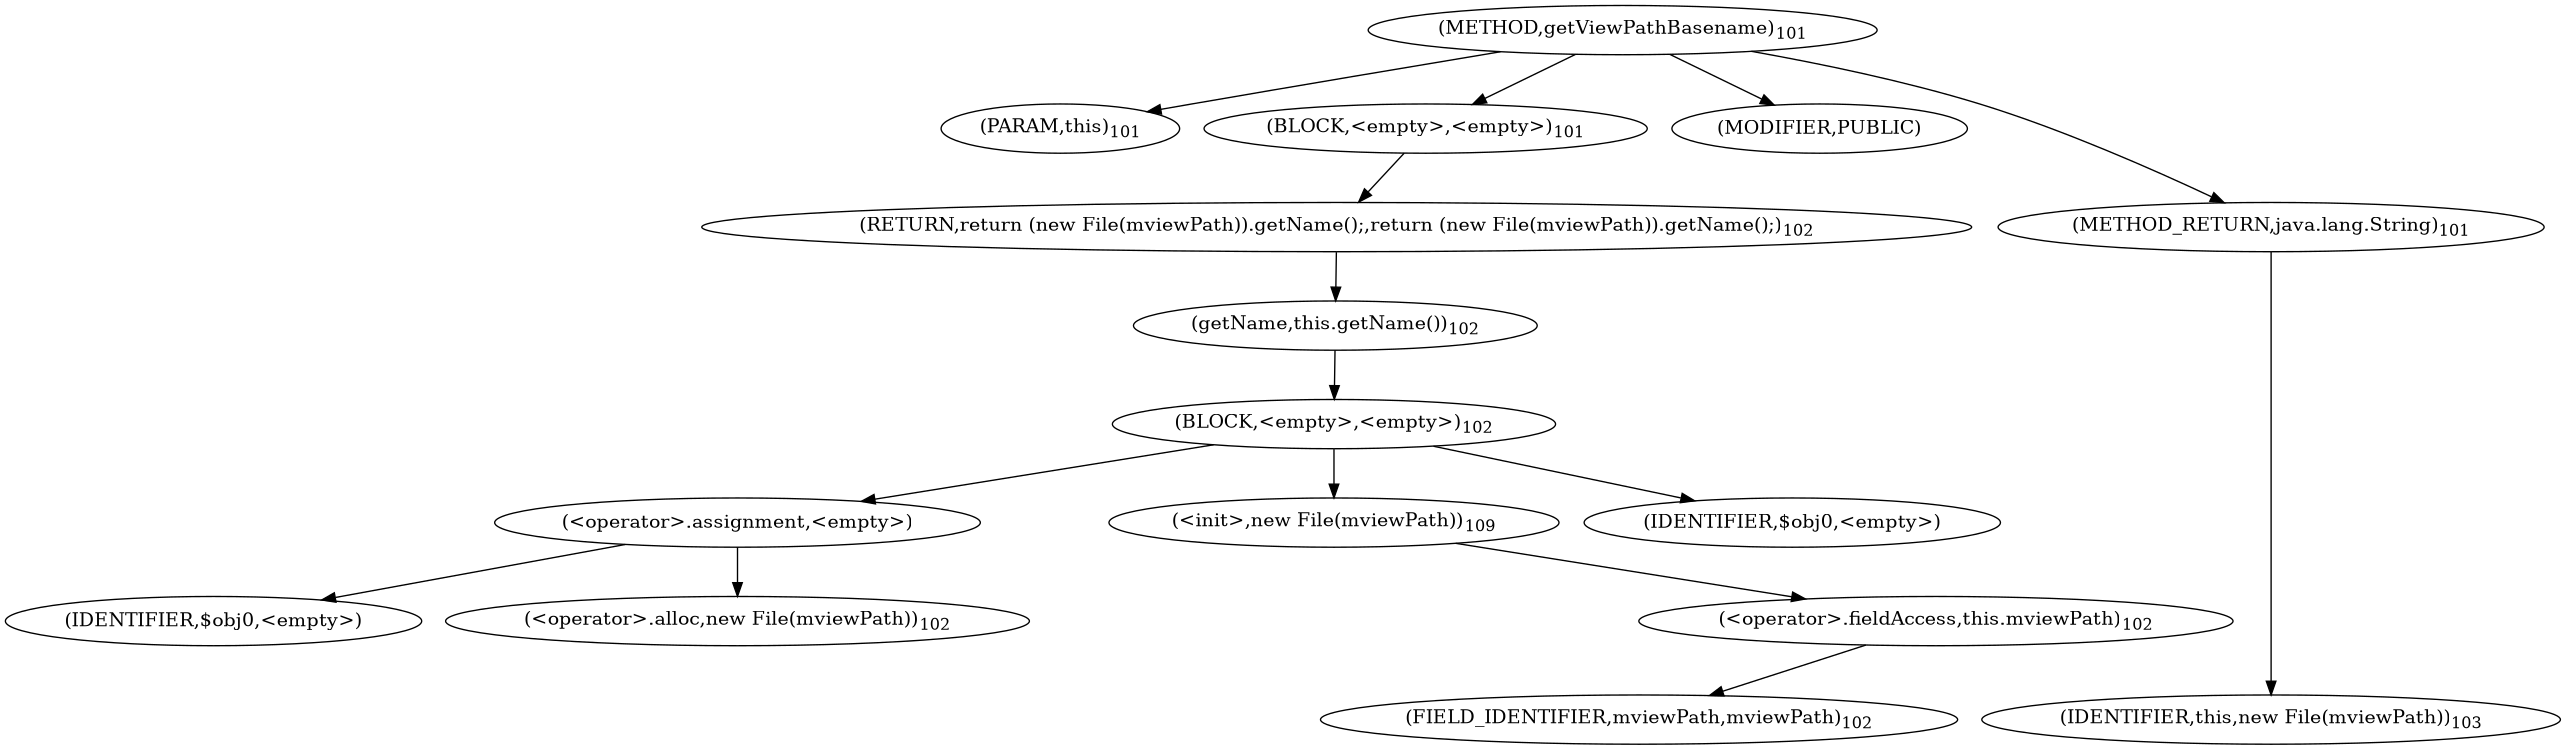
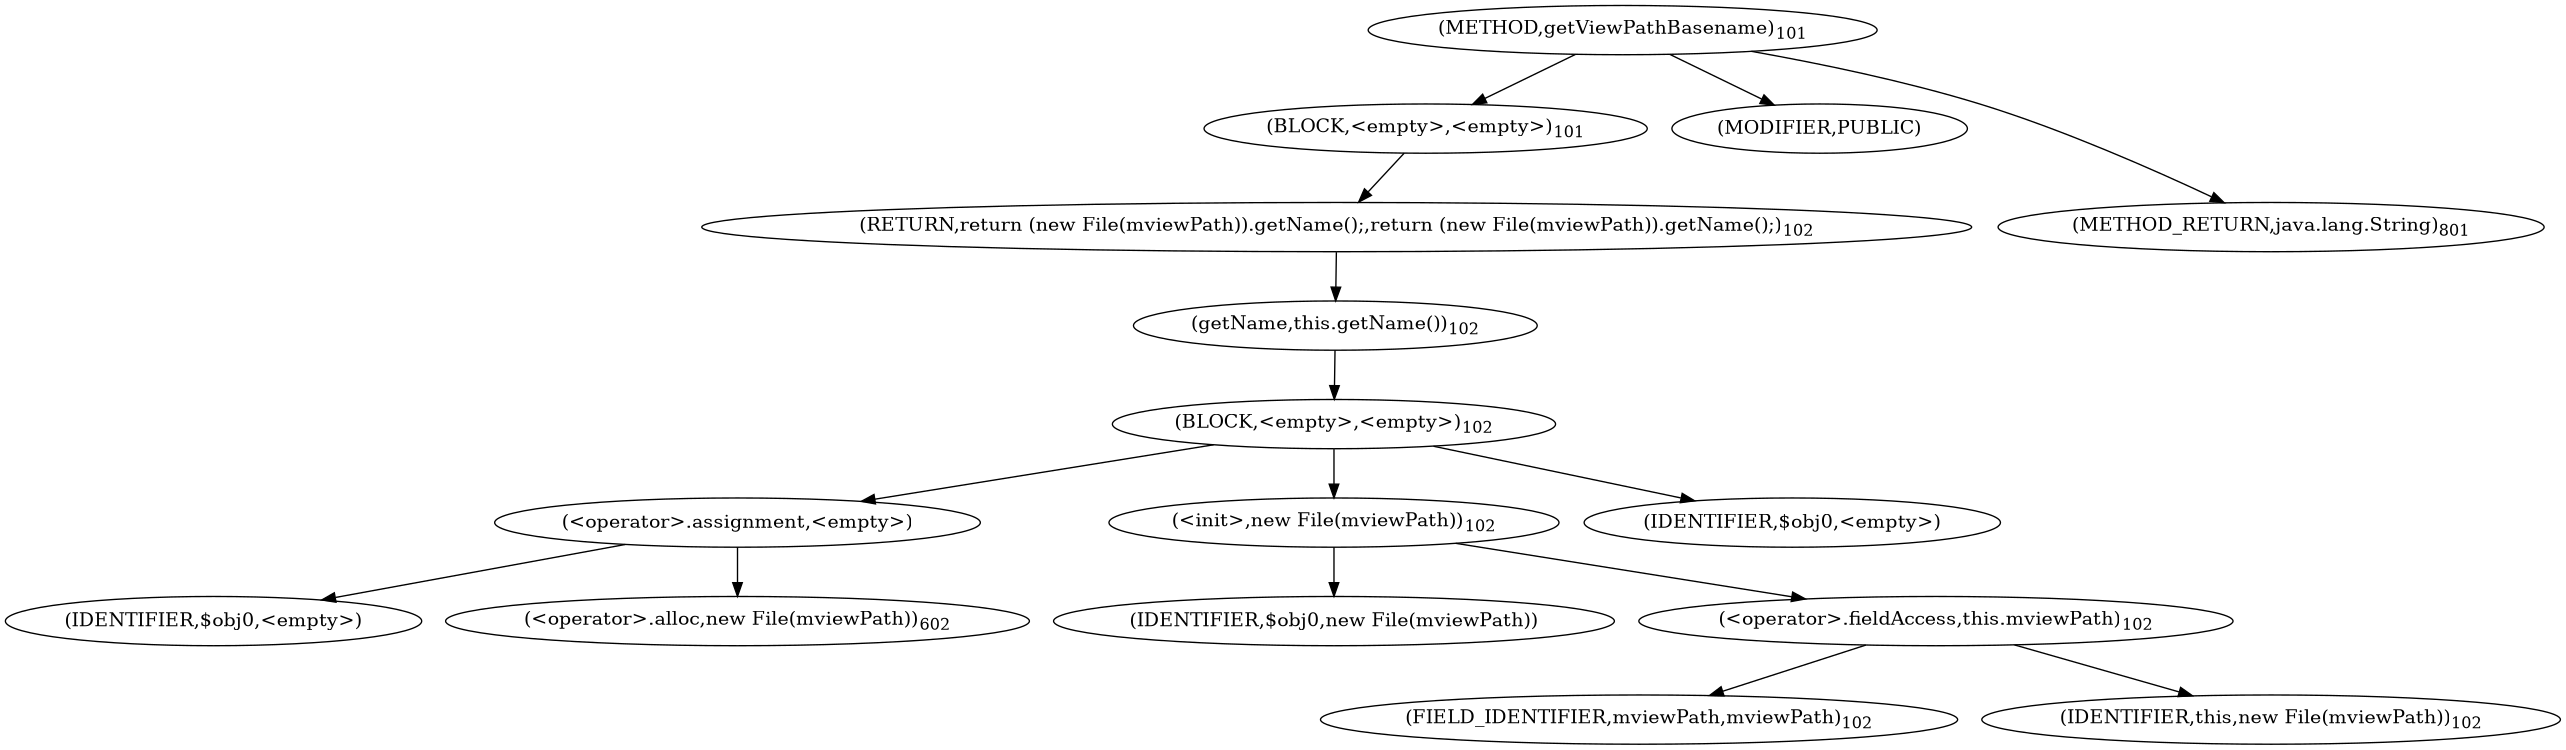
  digraph {
    n1 [label=<(METHOD,getViewPathBasename)<SUB>101</SUB>>]
-   n2 [label=<(PARAM,this)<SUB>101</SUB>>]
    n3 [label=<(BLOCK,&lt;empty&gt;,&lt;empty&gt;)<SUB>101</SUB>>]
    n4 [label=<(MODIFIER,PUBLIC)>]
-   n5 [label=<(METHOD_RETURN,java.lang.String)<SUB>101</SUB>>]
+   n5 [label=<(METHOD_RETURN,java.lang.String)<SUB>801</SUB>>]
    n6 [label=<(RETURN,return (new File(mviewPath)).getName();,return (new File(mviewPath)).getName();)<SUB>102</SUB>>]
    n7 [label=<(getName,this.getName())<SUB>102</SUB>>]
    n8 [label=<(BLOCK,&lt;empty&gt;,&lt;empty&gt;)<SUB>102</SUB>>]
    n9 [label=<(&lt;operator&gt;.assignment,&lt;empty&gt;)>]
-   n10 [label=<(&lt;init&gt;,new File(mviewPath))<SUB>109</SUB>>]
+   n10 [label=<(&lt;init&gt;,new File(mviewPath))<SUB>102</SUB>>]
    n11 [label=<(IDENTIFIER,$obj0,&lt;empty&gt;)>]
    n12 [label=<(IDENTIFIER,$obj0,&lt;empty&gt;)>]
-   n13 [label=<(&lt;operator&gt;.alloc,new File(mviewPath))<SUB>102</SUB>>]
+   n13 [label=<(&lt;operator&gt;.alloc,new File(mviewPath))<SUB>602</SUB>>]
+   n14 [label=<(IDENTIFIER,$obj0,new File(mviewPath))>]
    n15 [label=<(&lt;operator&gt;.fieldAccess,this.mviewPath)<SUB>102</SUB>>]
-   n16 [label=<(IDENTIFIER,this,new File(mviewPath))<SUB>103</SUB>>]
+   n16 [label=<(IDENTIFIER,this,new File(mviewPath))<SUB>102</SUB>>]
    n17 [label=<(FIELD_IDENTIFIER,mviewPath,mviewPath)<SUB>102</SUB>>]
-   n1 -> n2
    n1 -> n3
    n1 -> n4
    n1 -> n5
    n3 -> n6
    n6 -> n7
    n7 -> n8
    n8 -> n9
    n8 -> n10
    n8 -> n11
    n9 -> n12
    n9 -> n13
+   n10 -> n14
    n10 -> n15
-   n5 -> n16
+   n15 -> n16
    n15 -> n17
  }
